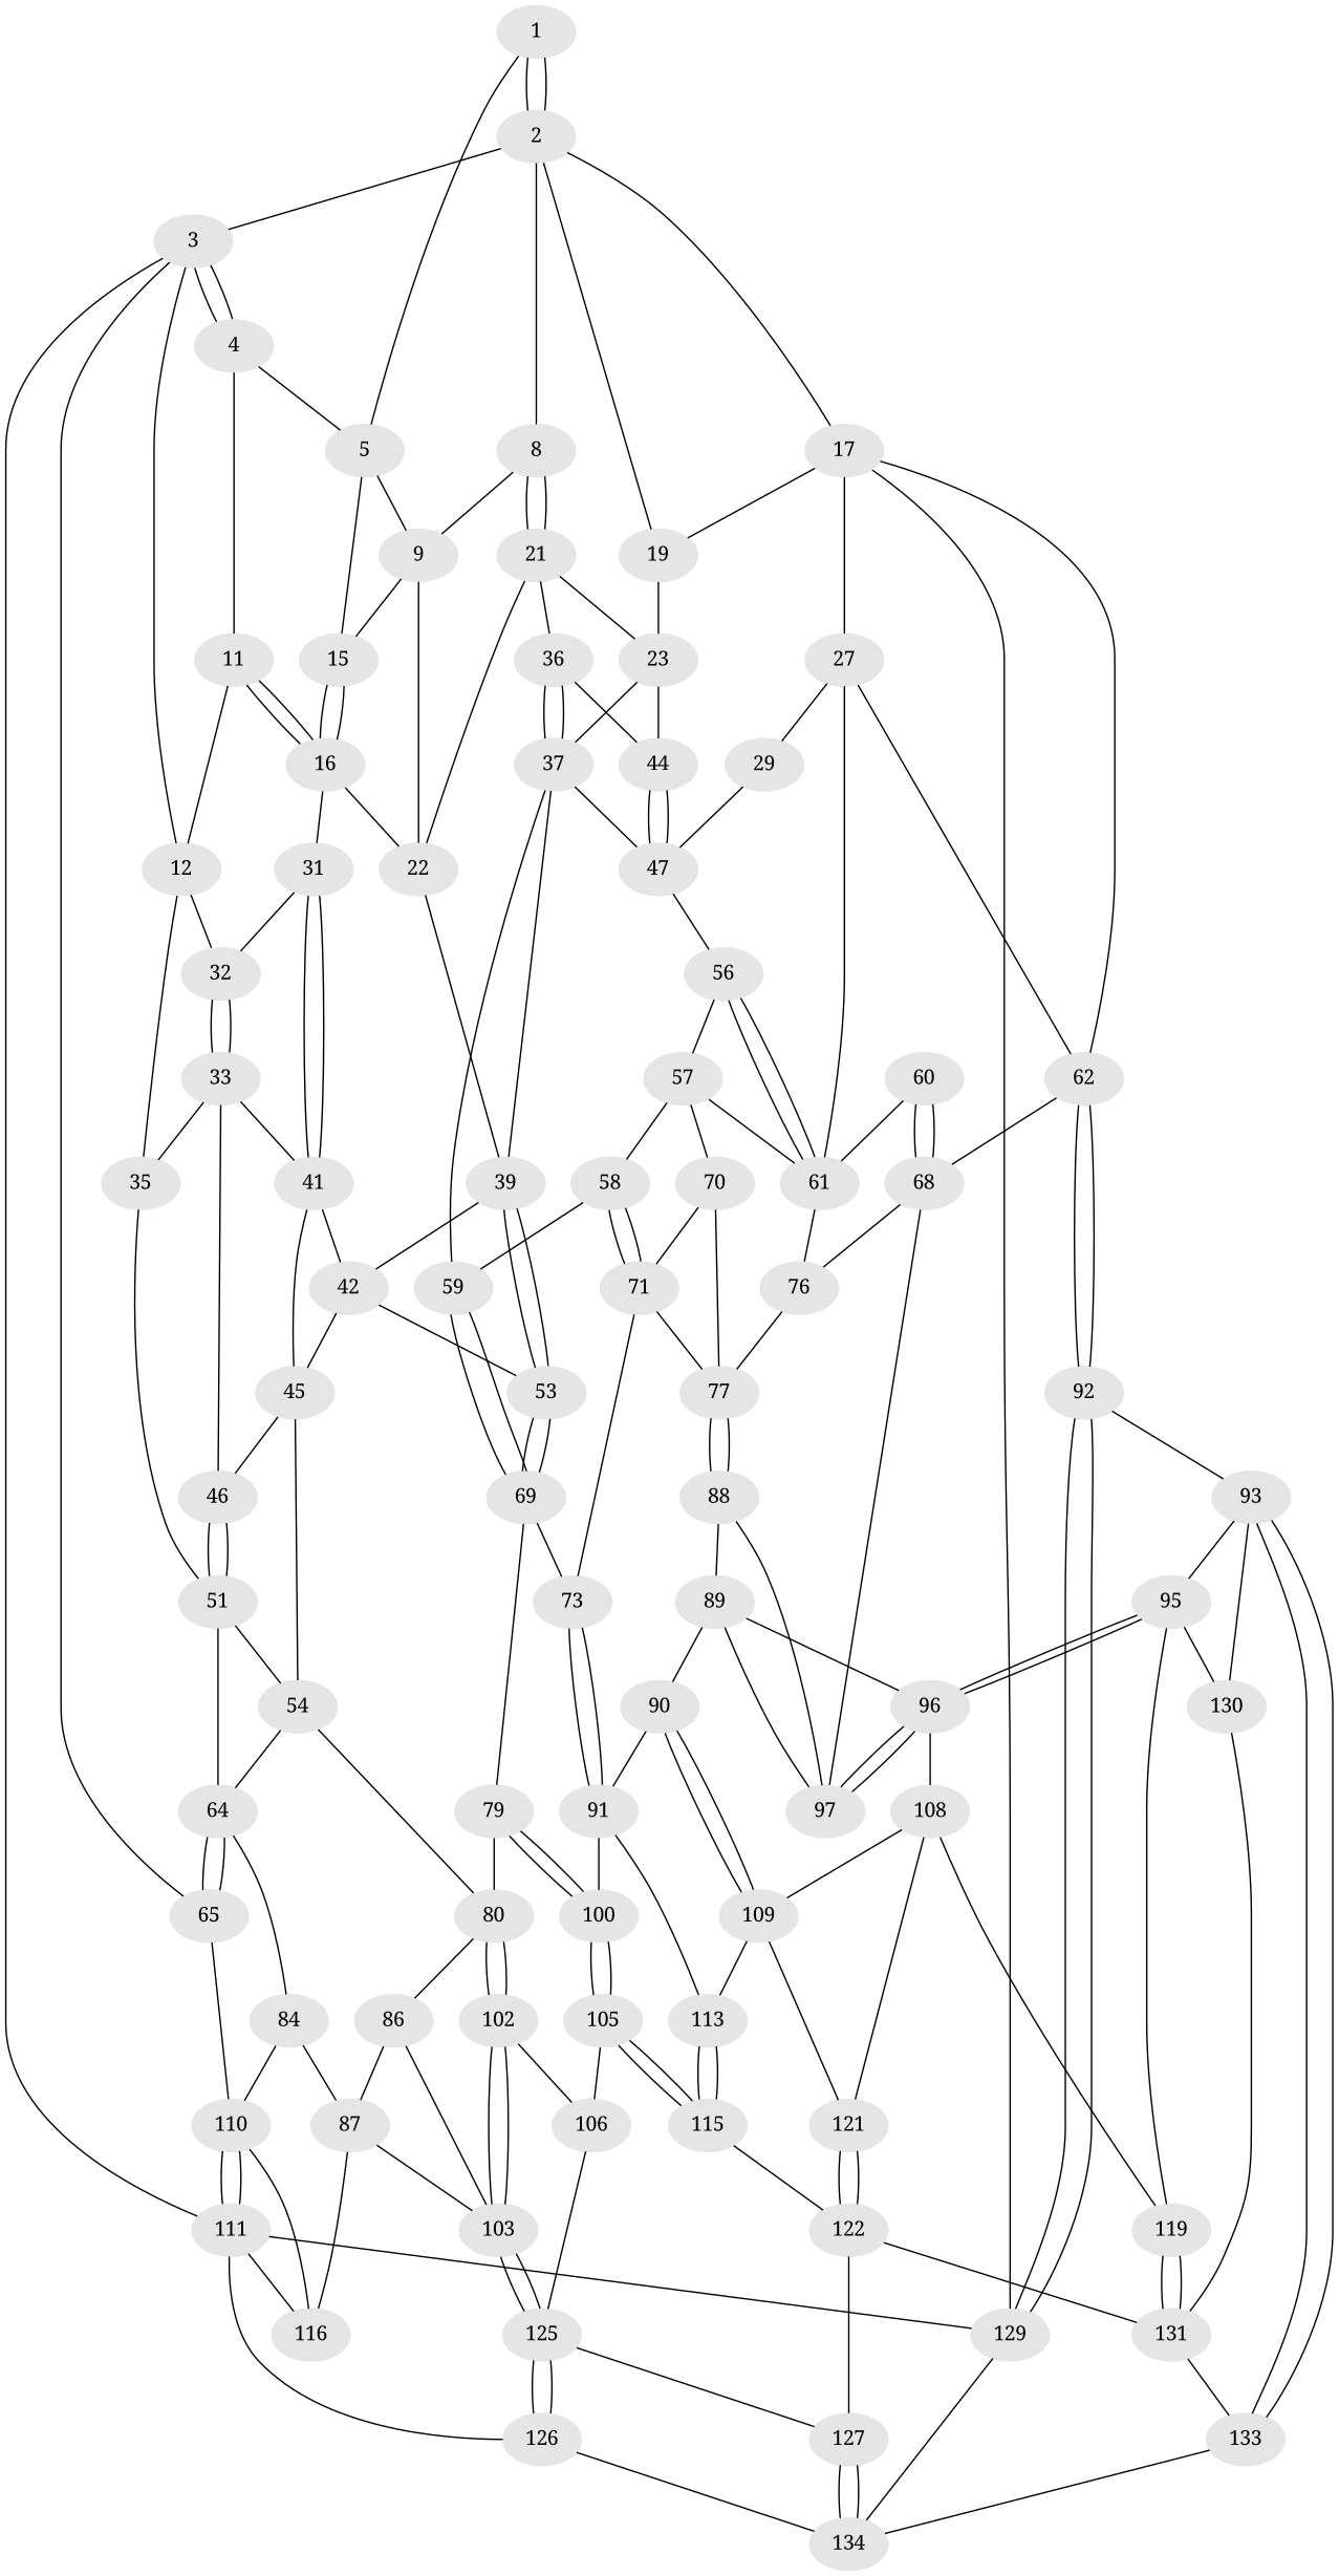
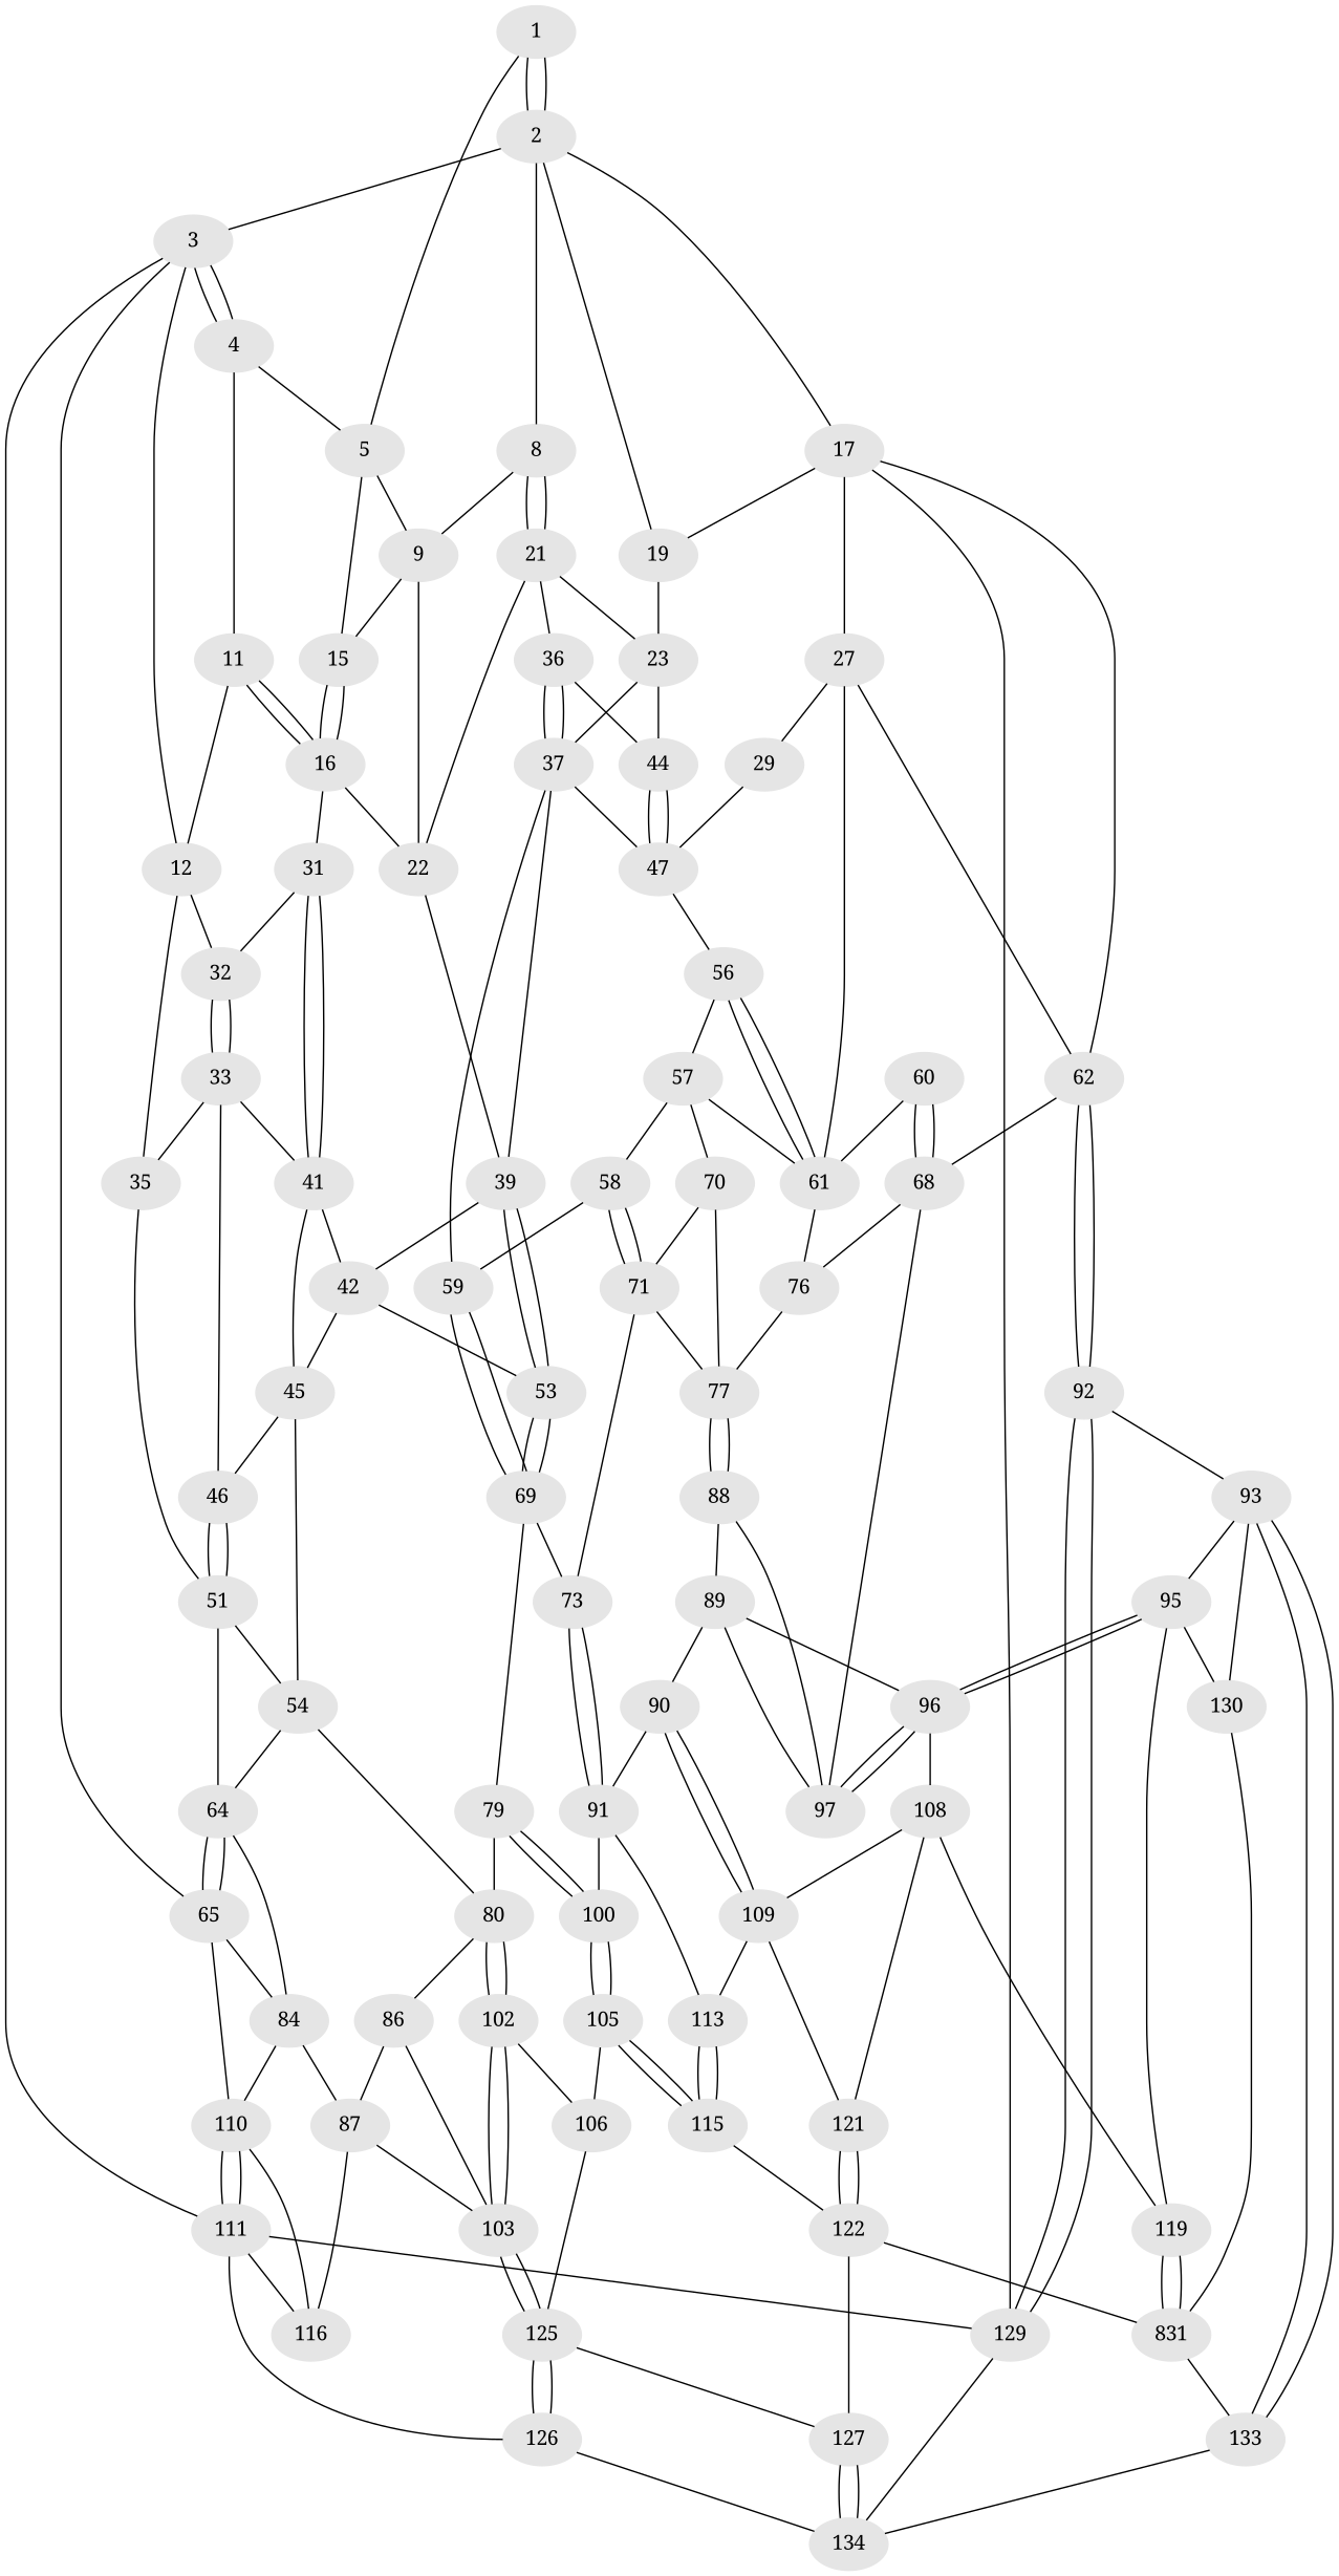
  graph {
    fontname="Noto Serif"
    node [color=gray90 fontname="Noto Serif" style=filled]
    edge [fontname="Noto Serif"]
    2 [super="+7"]
    1
    5 [super="+10"]
    3 [super="+14"]
    8
    17 [super="+18"]
    19
    9 [super="+20"]
    15
    4 [super="+6"]
    12 [super="+13"]
    65 [super="+83"]
    111 [super="+124"]
    21 [super="+24"]
    27 [super="+28"]
    62 [super="+63"]
    129
    23 [super="+30"]
    11
    32
    35
    84 [super="+85"]
    110 [super="+117"]
    116
    126
    16 [super="+26"]
    22 [super="+25"]
    36
    39 [super="+40"]
    31
    33 [super="+34"]
    51 [super="+52"]
    41 [super="+43"]
    29
    61 [super="+66"]
    68 [super="+75"]
    92
    134 [super="+135"]
    44
    37 [super="+38"]
    42 [super="+48"]
    53
    47 [super="+50"]
    60
    56
    45 [super="+49"]
    46
    54 [super="+55"]
    64 [super="+82"]
    59
    69 [super="+74"]
    80 [super="+81"]
    57 [super="+67"]
    73
    79
    86
    102
    58
    70
    76
    71 [super="+72"]
    77 [super="+78"]
    97 [super="+98"]
    93 [super="+94"]
    87 [super="+114"]
    91 [super="+99"]
    100
    88
    113
    89 [super="+101"]
    105
    103 [super="+104"]
    106
    125 [super="+128"]
    90
    96 [super="+107"]
    109 [super="+112"]
    108 [super="+120"]
    121
    115
    95 [super="+118"]
    130
    133
    119
-   131 [super="+132"]
+   131 [super="+132" label=831]
    127
    122 [super="+123"]
    2 -- 3
    2 -- 8
    2 -- 17
    2 -- 19
    1 -- 2
    1 -- 2
    1 -- 5
    5 -- 9
    5 -- 15
    3 -- 4
    3 -- 4
    3 -- 12
    3 -- 65
    3 -- 111
    8 -- 9
    8 -- 21
    8 -- 21
    17 -- 19
    17 -- 27
    17 -- 62
    17 -- 129
    19 -- 23
    9 -- 15
    9 -- 22
    15 -- 16
    15 -- 16
    4 -- 5
    4 -- 11
    12 -- 32
    12 -- 35
+   65 -- 84
    65 -- 110
    111 -- 129
    111 -- 116
    111 -- 126
    21 -- 23
    21 -- 22
    21 -- 36
    27 -- 62
    27 -- 29
    27 -- 61
    62 -- 68
    62 -- 92
    62 -- 92
    129 -- 134
    23 -- 44
    23 -- 37
    11 -- 12
    11 -- 16
    11 -- 16
    32 -- 33
    32 -- 33
    35 -- 51
    84 -- 110
    84 -- 87
    110 -- 111
    110 -- 111
    110 -- 116
    126 -- 134
    16 -- 22
    16 -- 31
    22 -- 39
    36 -- 44
    36 -- 37
    36 -- 37
    39 -- 42
    39 -- 53
    39 -- 53
    31 -- 32
    31 -- 41
    31 -- 41
    33 -- 35
    33 -- 41
    33 -- 46
    51 -- 54
    51 -- 64
    41 -- 42
    41 -- 45
    29 -- 47
    61 -- 76
    68 -- 76
    68 -- 97
    92 -- 129
    92 -- 129
    92 -- 93
    44 -- 47
    44 -- 47
    37 -- 39
    37 -- 47
    37 -- 59
    42 -- 53
    42 -- 45
    53 -- 69
    53 -- 69
    47 -- 56
    60 -- 61
    60 -- 68
    60 -- 68
    56 -- 61
    56 -- 61
    56 -- 57
    45 -- 46
    45 -- 54
    46 -- 51
    46 -- 51
    54 -- 64
    54 -- 80
    64 -- 65
    64 -- 65
    64 -- 84
    59 -- 69
    59 -- 69
    69 -- 73
    69 -- 79
    80 -- 86
    80 -- 102
    80 -- 102
    57 -- 61
    57 -- 58
    57 -- 70
    73 -- 91
    73 -- 91
    79 -- 80
    79 -- 100
    79 -- 100
    86 -- 87
    86 -- 103
    102 -- 103
    102 -- 103
    102 -- 106
    58 -- 59
    58 -- 71
    58 -- 71
    70 -- 71
    70 -- 77
    76 -- 77
    71 -- 73
    71 -- 77
    77 -- 88
    77 -- 88
    93 -- 95
    93 -- 130
    93 -- 133
    93 -- 133
    87 -- 116
    87 -- 103
    91 -- 100
    91 -- 113
    100 -- 105
    100 -- 105
    88 -- 97
    88 -- 89
    113 -- 115
    113 -- 115
    89 -- 97
    89 -- 90
    89 -- 96
    105 -- 106
    105 -- 115
    105 -- 115
    103 -- 125
    103 -- 125
    106 -- 125
    125 -- 126
    125 -- 126
    125 -- 127
    90 -- 91
    90 -- 109
    90 -- 109
    96 -- 97
    96 -- 97
    96 -- 108
    109 -- 113
    109 -- 121
    108 -- 109
    108 -- 121
    108 -- 119
    121 -- 122
    121 -- 122
    115 -- 122
    95 -- 96
    95 -- 96
    95 -- 130
    95 -- 119
    130 -- 131
    133 -- 134
    119 -- 131
    119 -- 131
    131 -- 133
    127 -- 134
    127 -- 134
    122 -- 131
    122 -- 127
  }
